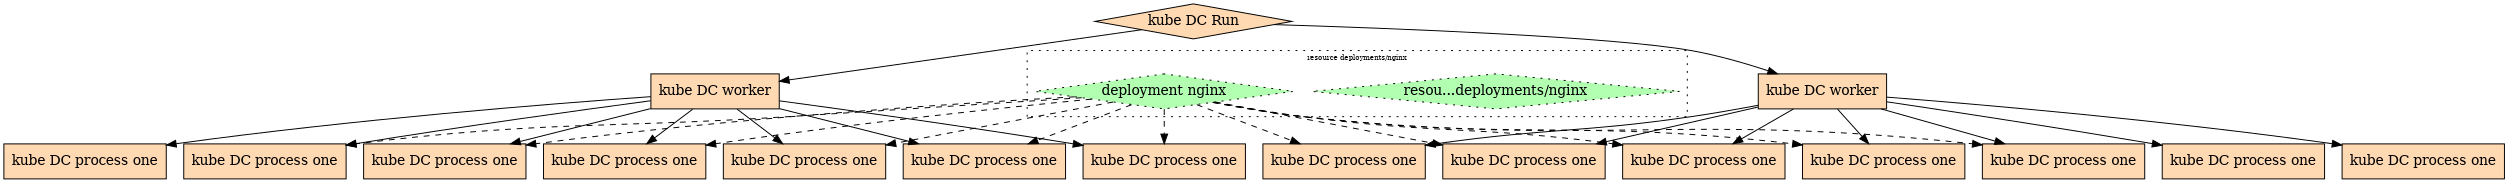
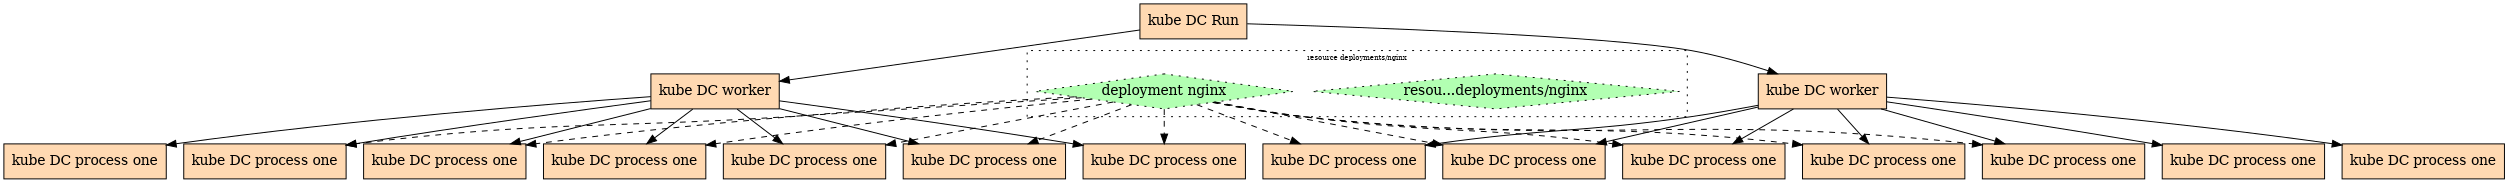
  digraph {
    node [fillcolor="#FFD9B2" shape=rectangle style=filled]
    edge [weight=25]
    n1 [fillcolor="#B2FFB2" label="resou...deployments/nginx" shape=diamond style="dotted, filled"]
    n2 [fillcolor="#B2FFB2" label="deployment nginx" shape=diamond style="dotted, filled"]
-   n3 [label="kube DC Run" shape=diamond]
+   n3 [label="kube DC Run"]
    n4 [label="kube DC worker"]
    n5 [label="kube DC worker"]
    n6 [label="kube DC process one"]
    n7 [label="kube DC process one"]
    n8 [label="kube DC process one"]
    n9 [label="kube DC process one"]
    n10 [label="kube DC process one"]
    n11 [label="kube DC process one"]
    n12 [label="kube DC process one"]
    n13 [label="kube DC process one"]
    n14 [label="kube DC process one"]
    n15 [label="kube DC process one"]
    n16 [label="kube DC process one"]
    n17 [label="kube DC process one"]
    n18 [label="kube DC process one"]
    n19 [label="kube DC process one"]
    subgraph cluster_1 {
      fontsize=7
      label="deployment coredns"
      style=dotted
    }
    subgraph cluster_2 {
      fontsize=7
      label="in-me...ps/v1/namespaces/default/deployments/nginx"
      style=dotted
    }
    subgraph cluster_3 {
      fontsize=7
      label="resource deployments/nginx"
      style=dotted
      n1
      n2
    }
    n2 -> n7 [style=dashed weight=10]
    n2 -> n8 [style=dashed weight=10]
    n2 -> n9 [style=dashed weight=10]
    n2 -> n10 [style=dashed weight=10]
    n2 -> n12 [style=dashed weight=10]
    n2 -> n13 [style=dashed weight=10]
    n2 -> n14 [style=dashed weight=10]
    n2 -> n15 [style=dashed weight=10]
    n2 -> n17 [style=dashed weight=10]
    n2 -> n18 [style=dashed weight=10]
    n2 -> n19 [style=dashed weight=10]
    n3 -> n4
    n3 -> n5
    n4 -> n6
    n4 -> n7
    n4 -> n8
    n4 -> n9
    n4 -> n10
    n4 -> n11
    n4 -> n12
    n5 -> n13
    n5 -> n14
    n5 -> n15
    n5 -> n16
    n5 -> n17
    n5 -> n18
    n5 -> n19
  }
